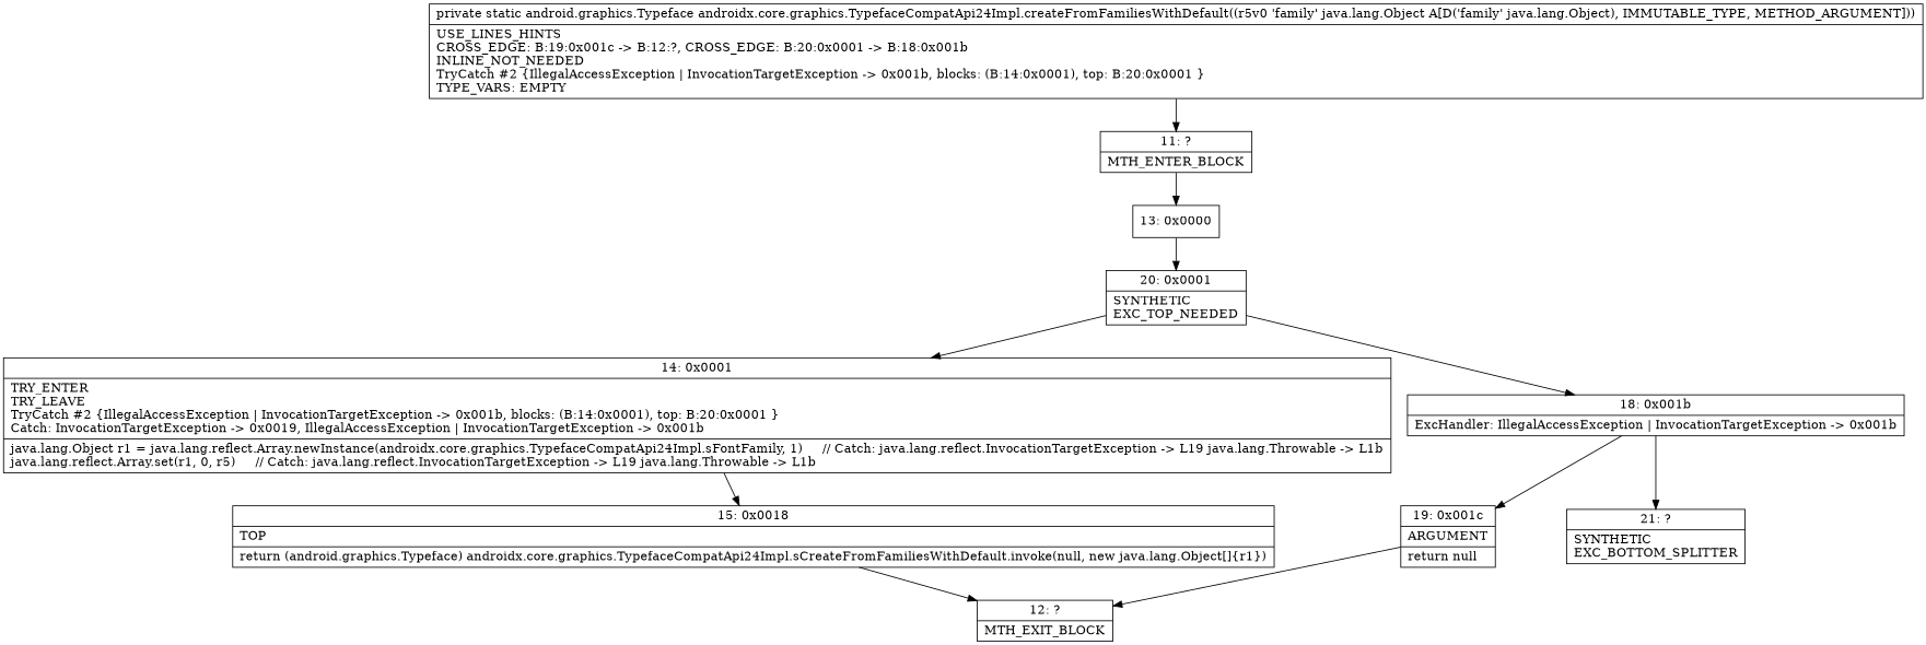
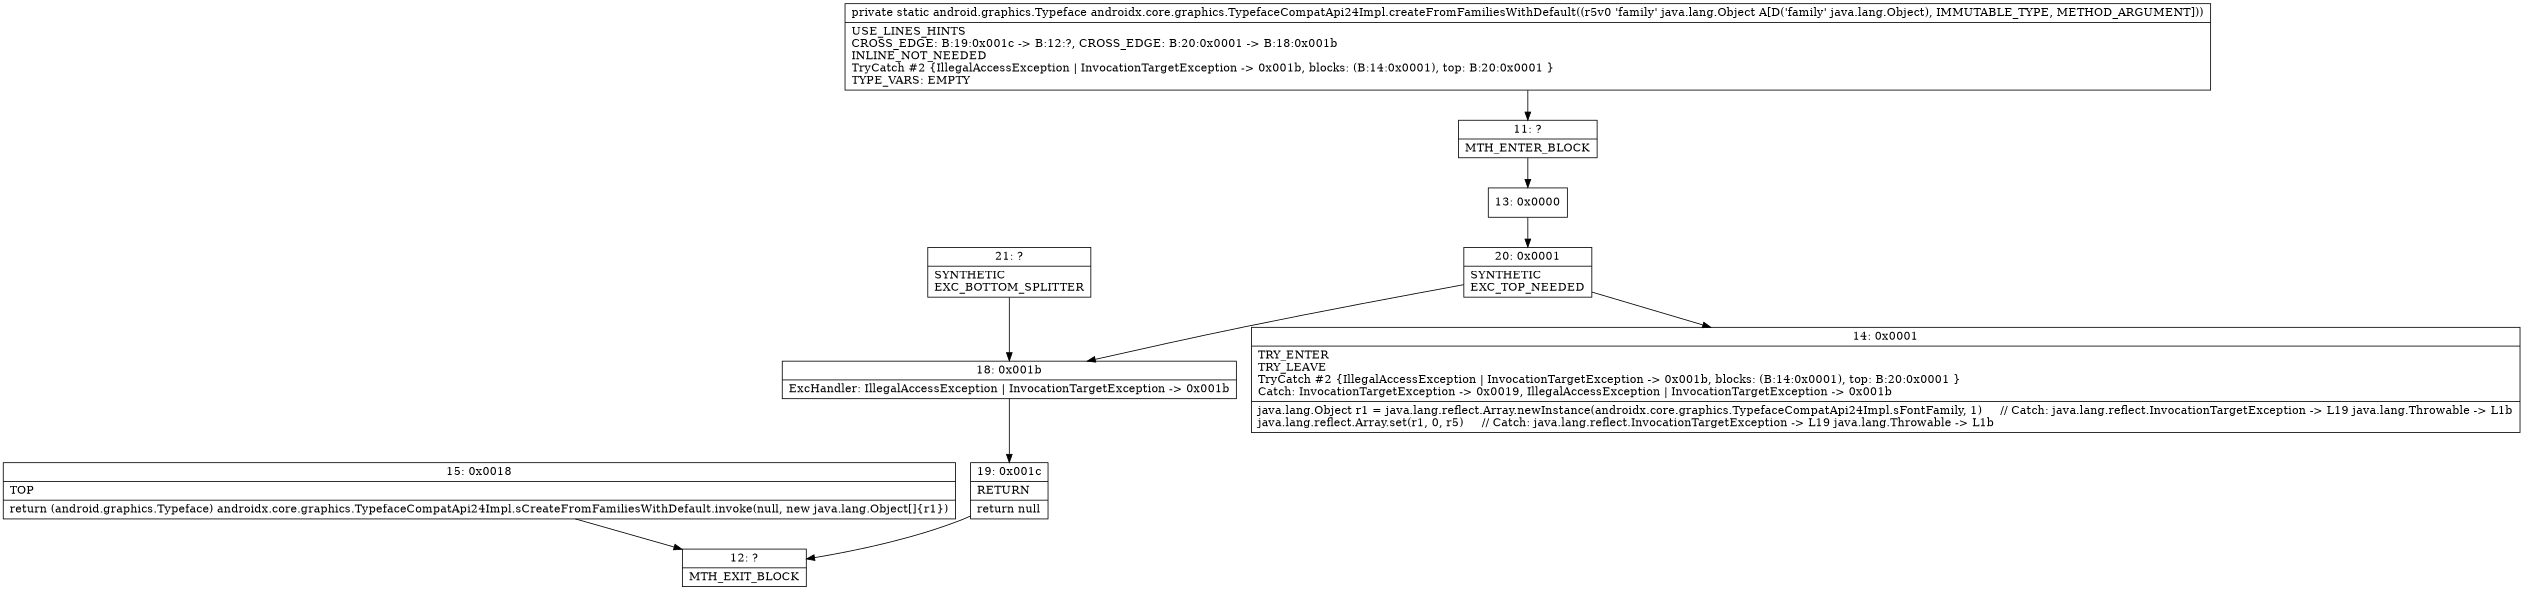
  digraph {
    node [shape=record]
    n1 [label="{11\:\ ?|MTH_ENTER_BLOCK\l}"]
    n2 [label="{13\:\ 0x0000}"]
    n3 [label="{20\:\ 0x0001|SYNTHETIC\lEXC_TOP_NEEDED\l}"]
    n4 [label="{14\:\ 0x0001|TRY_ENTER\lTRY_LEAVE\lTryCatch #2 \{IllegalAccessException \| InvocationTargetException \-\> 0x001b, blocks: (B:14:0x0001), top: B:20:0x0001 \}\lCatch: InvocationTargetException \-\> 0x0019, IllegalAccessException \| InvocationTargetException \-\> 0x001b\l|java.lang.Object r1 = java.lang.reflect.Array.newInstance(androidx.core.graphics.TypefaceCompatApi24Impl.sFontFamily, 1)     \/\/ Catch: java.lang.reflect.InvocationTargetException \-\> L19 java.lang.Throwable \-\> L1b\ljava.lang.reflect.Array.set(r1, 0, r5)     \/\/ Catch: java.lang.reflect.InvocationTargetException \-\> L19 java.lang.Throwable \-\> L1b\l}"]
    n5 [label="{18\:\ 0x001b|ExcHandler: IllegalAccessException \| InvocationTargetException \-\> 0x001b\l}"]
    n6 [label="{15\:\ 0x0018|TOP\l|return (android.graphics.Typeface) androidx.core.graphics.TypefaceCompatApi24Impl.sCreateFromFamiliesWithDefault.invoke(null, new java.lang.Object[]\{r1\})\l}"]
-   n7 [label="{19\:\ 0x001c|ARGUMENT\l|return null\l}"]
+   n7 [label="{19\:\ 0x001c|RETURN\l|return null\l}"]
    n8 [label="{12\:\ ?|MTH_EXIT_BLOCK\l}"]
    n9 [label="{21\:\ ?|SYNTHETIC\lEXC_BOTTOM_SPLITTER\l}"]
    n10 [label="{private static android.graphics.Typeface androidx.core.graphics.TypefaceCompatApi24Impl.createFromFamiliesWithDefault((r5v0 'family' java.lang.Object A[D('family' java.lang.Object), IMMUTABLE_TYPE, METHOD_ARGUMENT]))  | USE_LINES_HINTS\lCROSS_EDGE: B:19:0x001c \-\> B:12:?, CROSS_EDGE: B:20:0x0001 \-\> B:18:0x001b\lINLINE_NOT_NEEDED\lTryCatch #2 \{IllegalAccessException \| InvocationTargetException \-\> 0x001b, blocks: (B:14:0x0001), top: B:20:0x0001 \}\lTYPE_VARS: EMPTY\l}"]
    n1 -> n2
    n2 -> n3
    n3 -> n4
    n3 -> n5
-   n4 -> n6
    n5 -> n7
    n6 -> n8
    n7 -> n8
-   n5 -> n9
+   n9 -> n5
    n10 -> n1
  }
